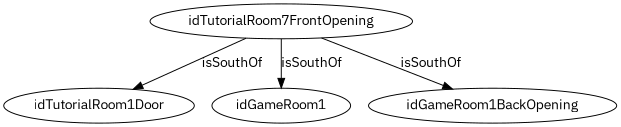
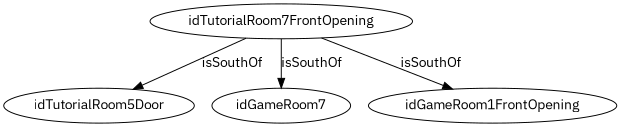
  strict digraph {
    fontname="IBM Plex Sans"
    node [fontname="IBM Plex Sans" node_type=entity_node]
    edge [edge_type=relationship fontname="IBM Plex Sans"]
    n1 [label=idTutorialRoom7FrontOpening]
-   idTutorialRoom1Door
-   idGameRoom1
-   idGameRoom1BackOpening
+   idTutorialRoom1Door [label=idTutorialRoom5Door]
+   idGameRoom1 [label=idGameRoom7]
+   idGameRoom1BackOpening [label=idGameRoom1FrontOpening]
    n1 -> idTutorialRoom1Door [label=isSouthOf]
    n1 -> idGameRoom1 [label=isSouthOf]
    n1 -> idGameRoom1BackOpening [label=isSouthOf]
  }
